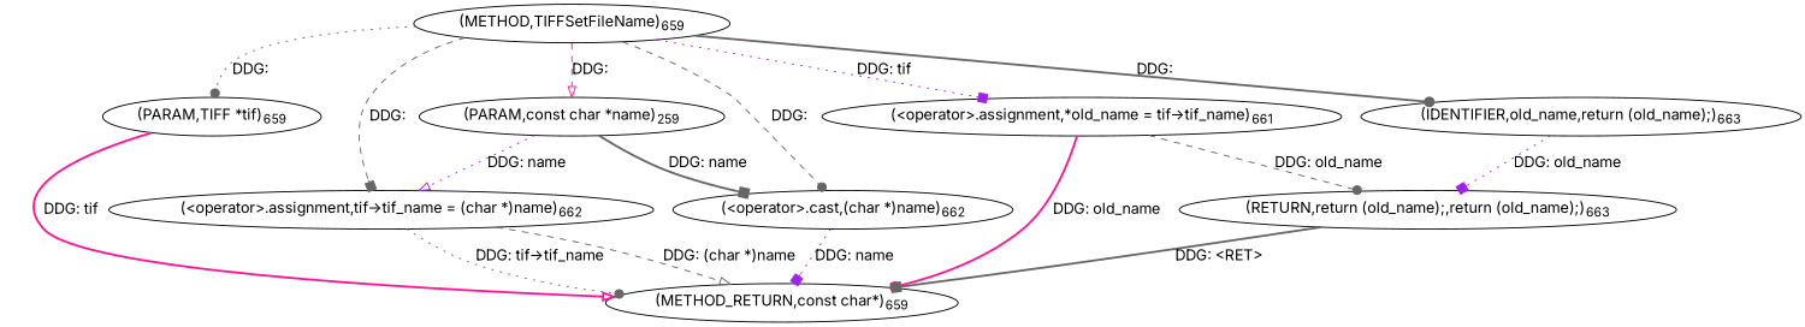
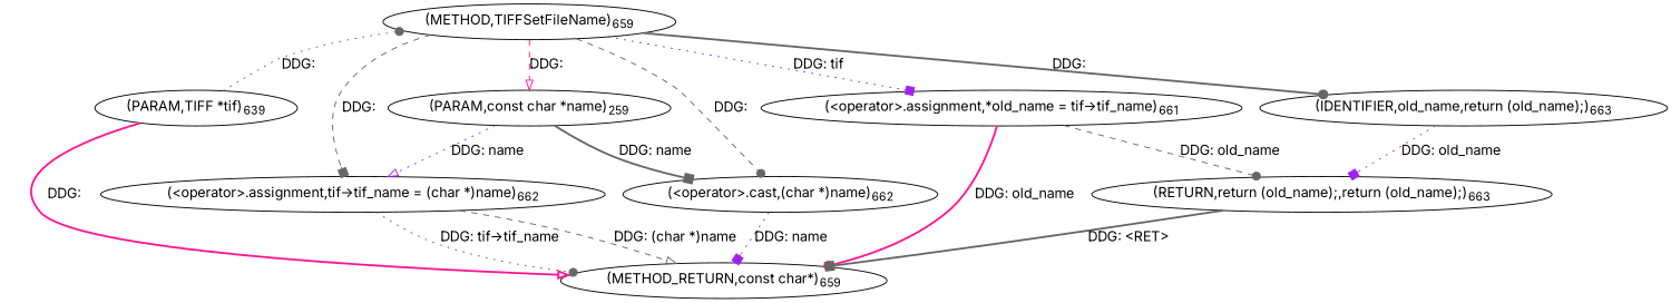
  digraph {
    fontname=Inter
    node [fontname=Inter]
    edge [arrowhead=dot color=gray40 fontname=Inter style=dotted]
    n1 [label=<(METHOD,TIFFSetFileName)<SUB>659</SUB>>]
-   n2 [label=<(PARAM,TIFF *tif)<SUB>659</SUB>>]
+   n2 [label=<(PARAM,TIFF *tif)<SUB>639</SUB>>]
    n3 [label=<(PARAM,const char *name)<SUB>259</SUB>>]
    n4 [label=<(&lt;operator&gt;.assignment,*old_name = tif-&gt;tif_name)<SUB>661</SUB>>]
    n5 [label=<(&lt;operator&gt;.assignment,tif-&gt;tif_name = (char *)name)<SUB>662</SUB>>]
    n6 [label=<(IDENTIFIER,old_name,return (old_name);)<SUB>663</SUB>>]
    n7 [label=<(&lt;operator&gt;.cast,(char *)name)<SUB>662</SUB>>]
    n8 [label=<(METHOD_RETURN,const char*)<SUB>659</SUB>>]
    n9 [label=<(RETURN,return (old_name);,return (old_name);)<SUB>663</SUB>>]
-   n1 -> n2 [label="DDG: "]
+   n2 -> n1 [label="DDG: "]
    n1 -> n3 [arrowhead=onormal color=deeppink label="DDG: " style=dashed]
    n1 -> n4 [arrowhead=box color=purple label="DDG: tif"]
    n1 -> n5 [arrowhead=box label="DDG: " style=dashed]
    n1 -> n6 [label="DDG: " style=bold]
    n1 -> n7 [label="DDG: " style=dashed]
-   n2 -> n8 [arrowhead=onormal color=deeppink label="DDG: tif" style=bold]
+   n2 -> n8 [arrowhead=onormal color=deeppink label="DDG: " style=bold]
    n3 -> n5 [arrowhead=onormal color=purple label="DDG: name"]
    n3 -> n7 [arrowhead=box label="DDG: name" style=bold]
    n4 -> n8 [color=deeppink label="DDG: old_name" style=bold]
    n4 -> n9 [label="DDG: old_name" style=dashed]
    n5 -> n8 [label="DDG: tif-&gt;tif_name"]
    n5 -> n8 [arrowhead=onormal label="DDG: (char *)name" style=dashed]
    n6 -> n9 [arrowhead=box color=purple label="DDG: old_name"]
    n7 -> n8 [arrowhead=box color=purple label="DDG: name"]
    n9 -> n8 [arrowhead=box label="DDG: &lt;RET&gt;" style=bold]
  }
